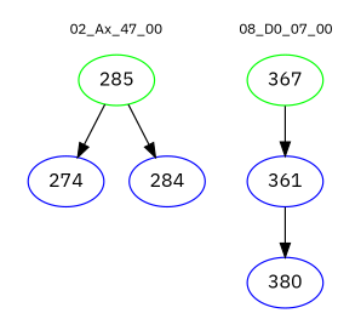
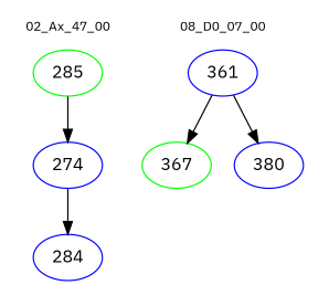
  digraph {
    fontname="IBM Plex Sans"
    node [color=blue fontname="IBM Plex Sans"]
    edge [color=black fontname="IBM Plex Sans"]
    n1 [color=green label=285]
    n2 [label=274]
    n3 [label=284]
    n4 [color=green label=367]
    n5 [label=361]
    n6 [label=380]
    subgraph cluster_1 {
      color=white
      fontsize=10
      label="02_Ax_47_00"
      n1
      n2
      n3
    }
    subgraph cluster_2 {
      color=white
      fontsize=10
      label="08_D0_07_00"
      n4
      n5
      n6
    }
    n1 -> n2
-   n1 -> n3
-   n4 -> n5
+   n2 -> n3
+   n5 -> n4
    n5 -> n6
  }
